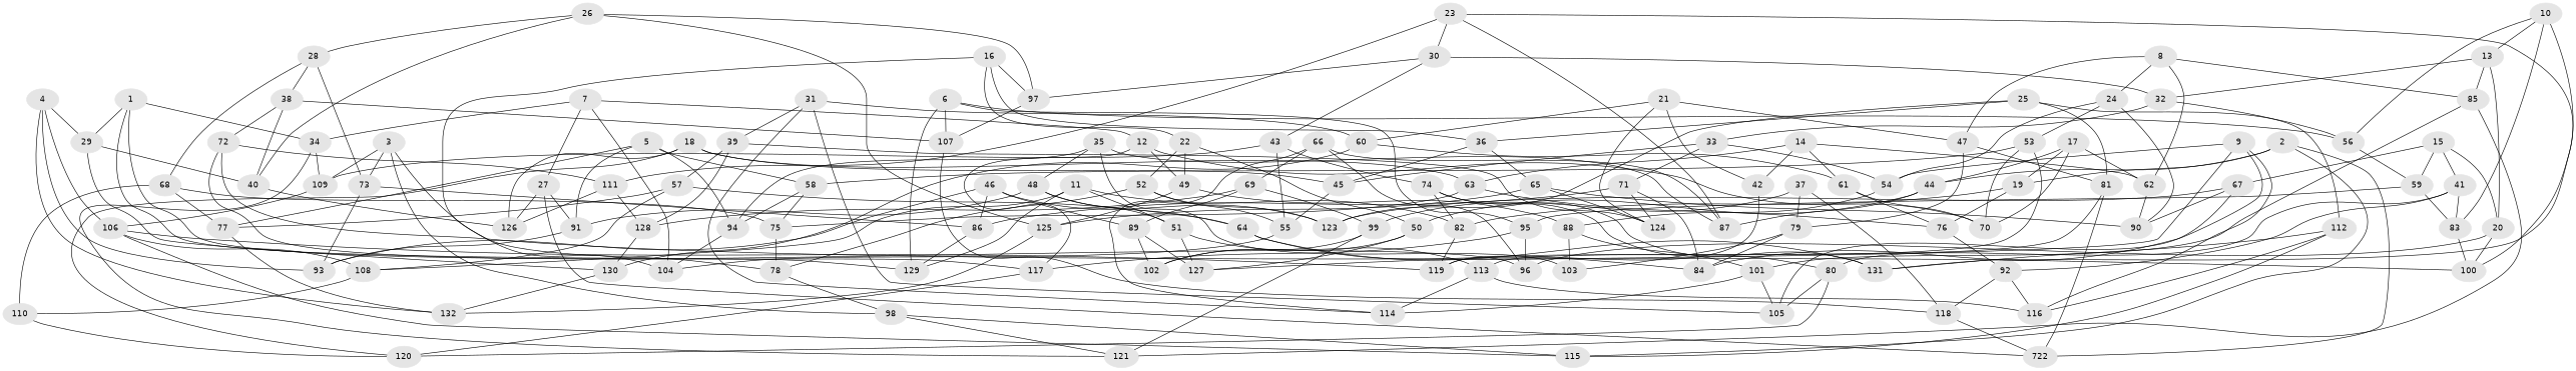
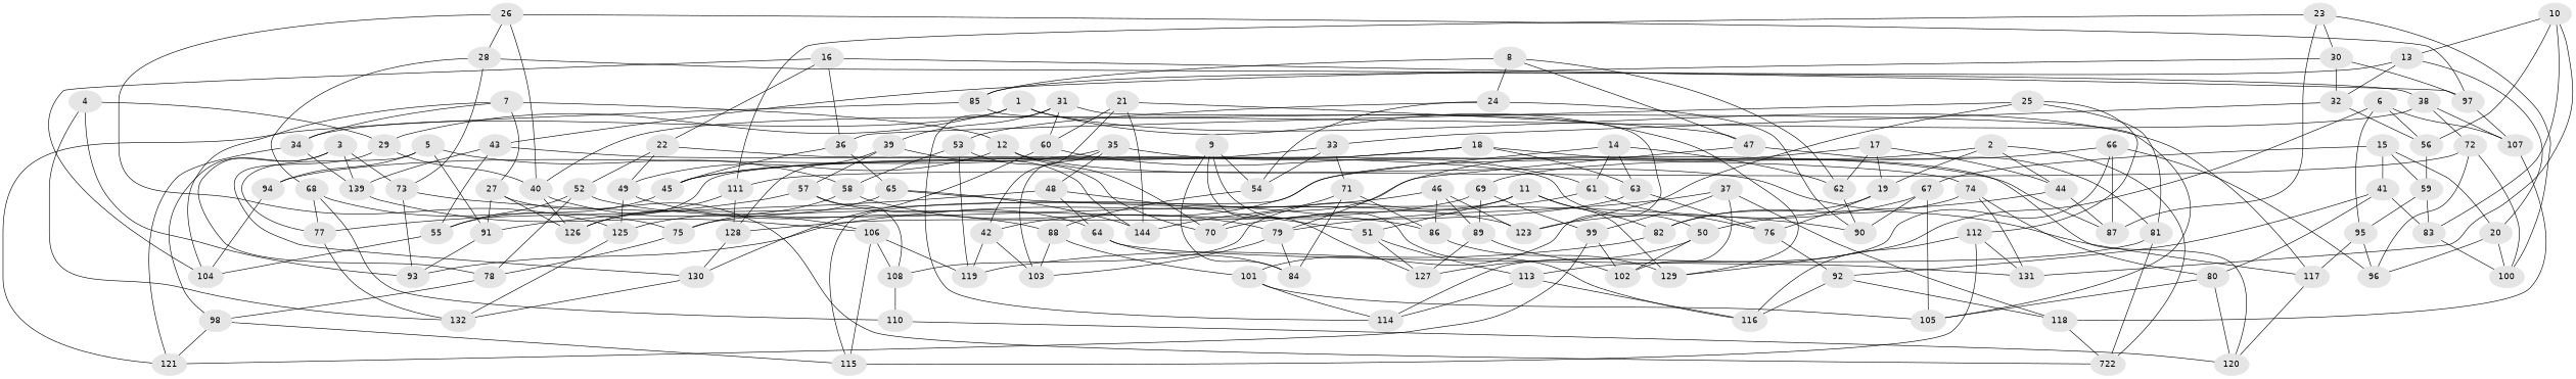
  graph {
    fontname="DejaVu Sans"
    node [color=gray90 fontname="DejaVu Sans" style=filled]
    edge [fontname="DejaVu Sans"]
    1
    29
    34
    117
    129
    40
    130
-   109
+   109 [label=139]
    121
    120
    2
    19
    44
    115
    n15 [label=722]
    82
    76
    50
    87
    3
    73
    78
    98
    93
    86
    106
    4
    132
    108
    119
    5
    58
    77
    91
    94
    75
    104
    6
    56
    95
    107
    59
    96
    118
    7
    12
    27
    49
    70
    126
    8
    24
    47
    62
    85
    54
    53
    90
    81
    79
    101
    9
    84
    116
    127
    88
    10
    13
    83
    131
    20
    32
    100
    11
    51
    113
    110
    125
    33
    14
    42
    61
    63
    103
    15
    41
    67
    80
    92
    123
    105
    16
    22
    36
    97
    52
    45
    65
    17
    18
    55
    21
    60
-   124
+   124 [label=144]
    102
    23
    30
    111
    43
    128
    25
    112
    26
    28
    38
    68
    72
    74
    31
    39
    114
    57
    71
    35
    48
    64
    37
    99
    46
    89
    66
    69
    1 -- 29
    1 -- 34
    1 -- 117
    1 -- 129
    29 -- 40
    29 -- 130
    34 -- 109
    34 -- 121
    117 -- 120
    40 -- 126
    130 -- 132
    109 -- 106
    2 -- 19
    2 -- 44
    2 -- 115
    2 -- n15
    19 -- 82
    19 -- 76
    44 -- 50
    44 -- 87
    82 -- 119
    76 -- 92
    50 -- 127
    50 -- 102
    3 -- 109
    3 -- 73
    3 -- 78
    3 -- 98
    73 -- 93
    73 -- 86
    78 -- 98
    98 -- 121
    98 -- 115
    86 -- 129
    106 -- 115
    106 -- 108
    106 -- 119
    4 -- 29
    4 -- 93
-   4 -- 106
+   40 -- 106
    4 -- 132
    108 -- 110
    5 -- 58
    5 -- 77
    5 -- 91
    5 -- 94
-   58 -- 94
+   58 -- 79
    58 -- 75
    77 -- 132
    91 -- 93
    94 -- 104
    75 -- 78
    6 -- 129
    6 -- 56
    6 -- 95
    6 -- 107
    56 -- 59
    95 -- 117
    95 -- 96
    107 -- 118
    59 -- 95
    59 -- 83
    118 -- n15
    7 -- 34
    7 -- 104
    7 -- 12
    7 -- 27
    12 -- 117
    12 -- 49
    12 -- 70
    27 -- n15
    27 -- 91
    27 -- 126
    49 -- 88
    49 -- 125
    8 -- 24
    8 -- 47
    8 -- 62
    8 -- 85
    24 -- 54
    24 -- 53
    24 -- 90
    47 -- 81
    47 -- 79
    62 -- 90
    85 -- 121
    85 -- 101
    54 -- 88
    53 -- 119
    53 -- 58
    53 -- 70
    81 -- n15
    81 -- 113
    79 -- 84
    79 -- 103
    101 -- 105
    101 -- 114
    9 -- 54
    9 -- 84
    9 -- 116
    9 -- 127
    88 -- 101
    88 -- 103
    10 -- 56
    10 -- 13
    10 -- 83
    10 -- 131
    13 -- 85
    13 -- 20
    13 -- 32
    83 -- 100
    20 -- 96
    20 -- 100
    32 -- 56
    32 -- 33
    11 -- 129
    11 -- 82
    11 -- 108
    11 -- 51
    51 -- 127
    51 -- 113
    113 -- 116
    113 -- 114
    110 -- 120
    125 -- 132
    33 -- 54
    33 -- 45
    33 -- 71
    14 -- 62
    14 -- 42
    14 -- 61
    14 -- 63
    42 -- 119
+   42 -- 103
    61 -- 76
    61 -- 70
    63 -- 76
    63 -- 75
    15 -- 59
    15 -- 20
    15 -- 41
    15 -- 67
    41 -- 83
    41 -- 80
    41 -- 92
    67 -- 90
    67 -- 123
    67 -- 105
    80 -- 120
    80 -- 105
    92 -- 118
    92 -- 116
    16 -- 104
    16 -- 22
    16 -- 36
    16 -- 97
    22 -- 50
    22 -- 49
    22 -- 52
    36 -- 45
    36 -- 65
    97 -- 107
    52 -- 78
    52 -- 123
    52 -- 55
    45 -- 55
    65 -- 90
    65 -- 125
    65 -- 124
    17 -- 19
    17 -- 44
    17 -- 70
    17 -- 62
    18 -- 120
    18 -- 126
    18 -- 63
    18 -- 45
    55 -- 104
    21 -- 47
    21 -- 42
    21 -- 60
    21 -- 124
    60 -- 130
    60 -- 61
    23 -- 87
    23 -- 100
    23 -- 30
    23 -- 111
    30 -- 32
    30 -- 97
    30 -- 43
    111 -- 126
    111 -- 128
    43 -- 109
    43 -- 55
    43 -- 74
    128 -- 130
    25 -- 81
    25 -- 123
    25 -- 36
    25 -- 112
    112 -- 115
    112 -- 116
    112 -- 131
    26 -- 40
    26 -- 125
    26 -- 97
    26 -- 28
    28 -- 73
    28 -- 38
    28 -- 68
    38 -- 40
    38 -- 107
    38 -- 72
    68 -- 77
    68 -- 75
    68 -- 110
    72 -- 96
    72 -- 100
    72 -- 111
    74 -- 82
    74 -- 131
    74 -- 80
    31 -- 105
    31 -- 60
    31 -- 39
    31 -- 114
    39 -- 124
    39 -- 128
    39 -- 57
    57 -- 108
    57 -- 77
    57 -- 64
    71 -- 86
    71 -- 84
    71 -- 124
    35 -- 87
    35 -- 94
    35 -- 103
    35 -- 48
    48 -- 91
    48 -- 51
    48 -- 64
    64 -- 84
    64 -- 131
    37 -- 118
    37 -- 79
+   37 -- 102
    37 -- 99
    99 -- 121
    99 -- 102
    46 -- 93
    46 -- 86
    46 -- 123
    46 -- 89
    89 -- 127
    89 -- 102
    66 -- 87
    66 -- 96
    66 -- 114
    66 -- 69
    69 -- 128
    69 -- 99
    69 -- 89
  }
